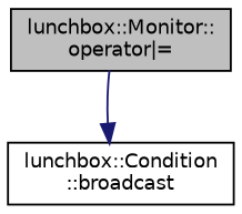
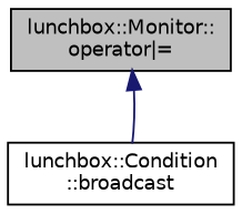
  digraph {
    rankdir=TB
    fontname="DejaVu Sans"
    node [color=black fontname="DejaVu Sans" fontsize=10 shape=record style=filled]
    n1 [fillcolor=grey75 fontcolor=black height=0.2 label="lunchbox::Monitor::\loperator\|=" width=0.4]
    n2 [fillcolor=white height=0.2 label="lunchbox::Condition\l::broadcast" width=0.4]
-   n1 -> n2 [color=midnightblue fontname="DejaVu Sans" fontsize=10 labelfontname=Sans labelfontsize=10 style=solid]
+   n2 -> n1 [color=midnightblue fontname="DejaVu Sans" fontsize=10 labelfontname=Sans labelfontsize=10 style=solid]
  }
